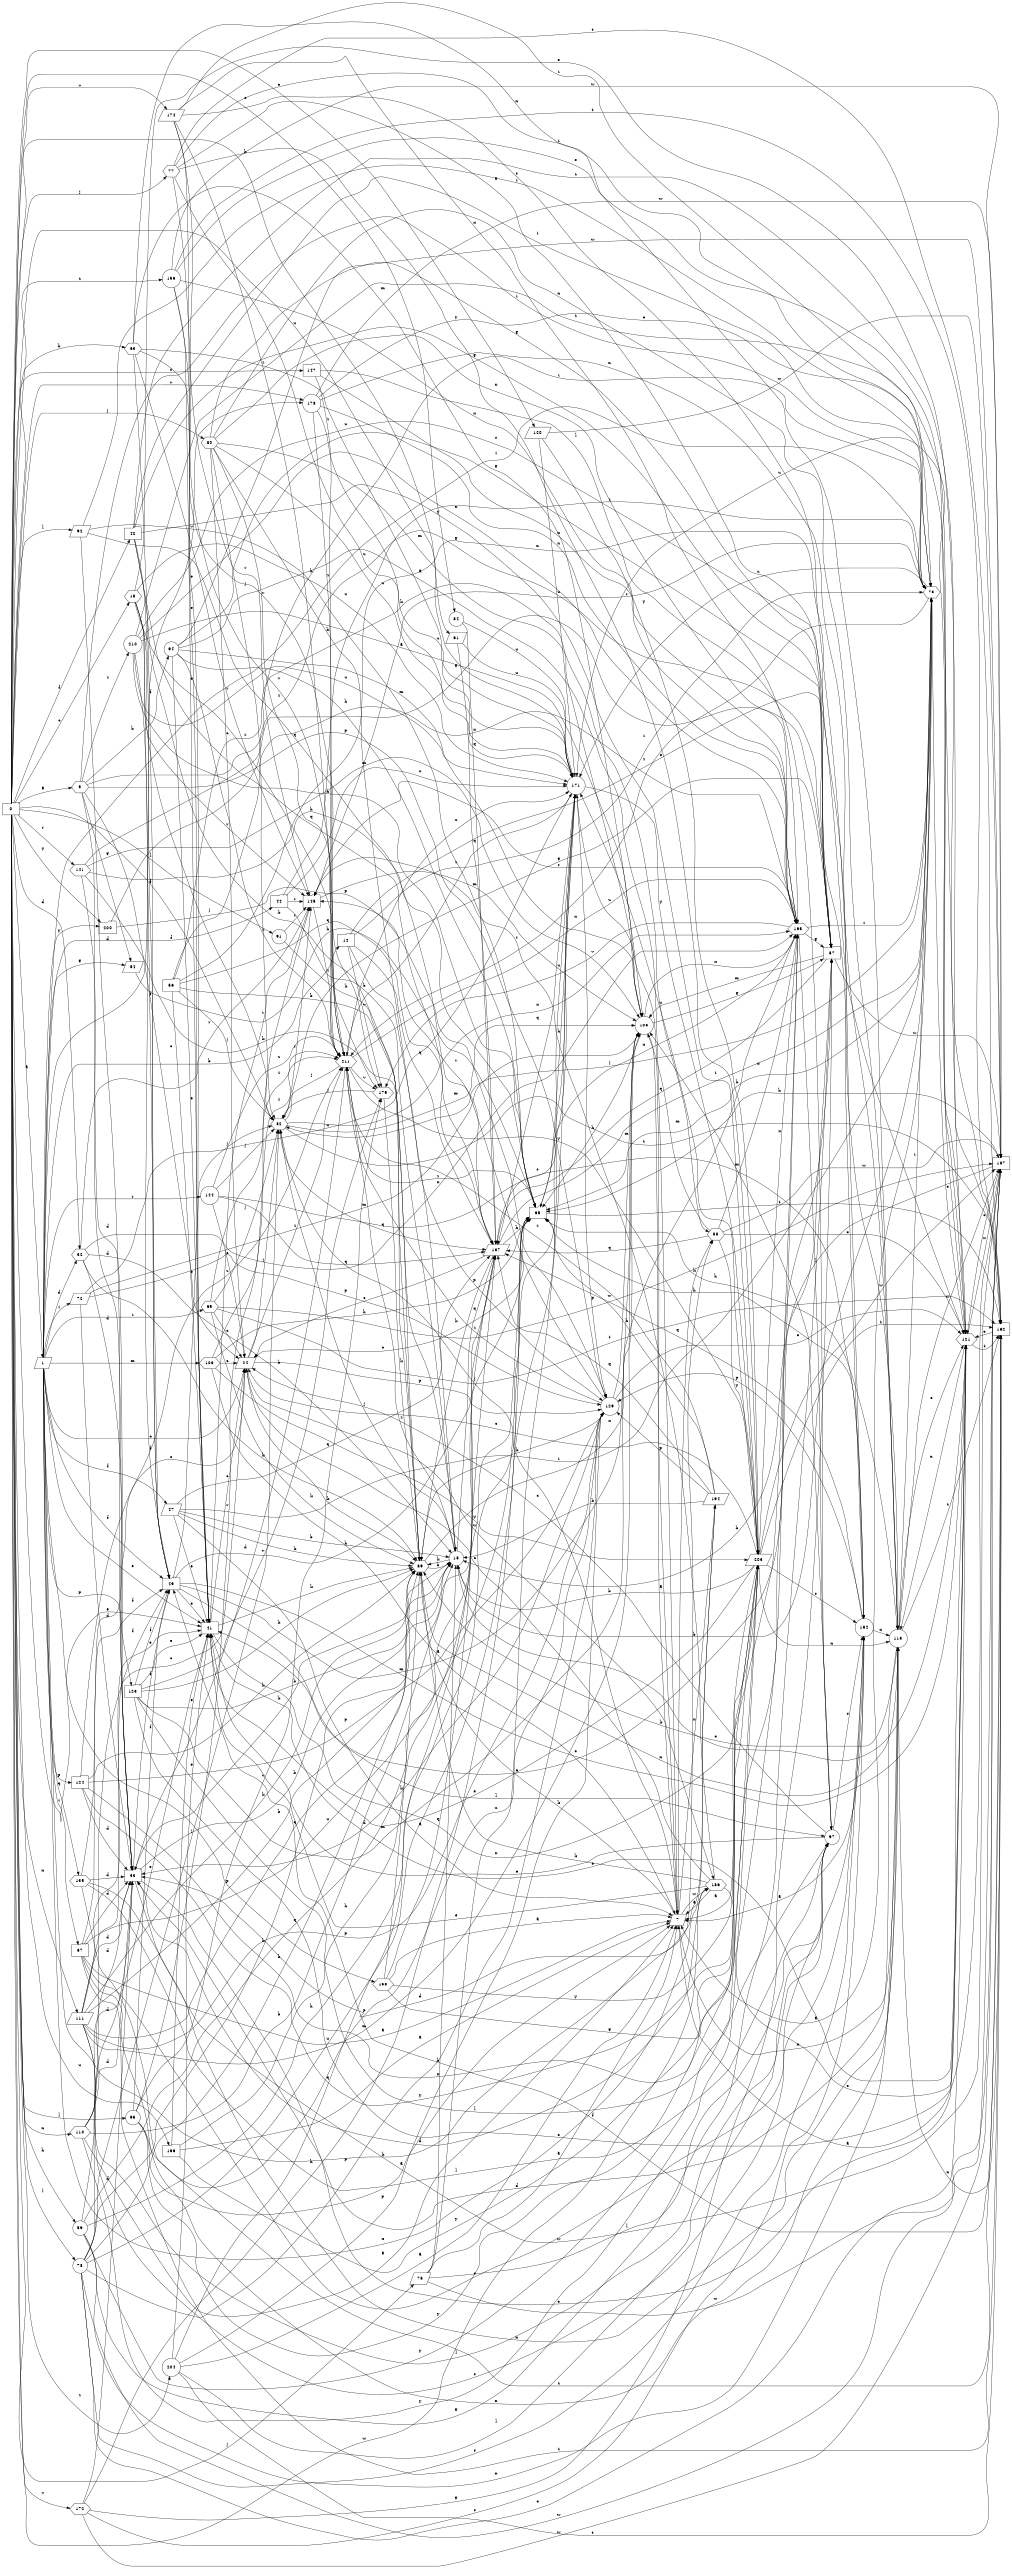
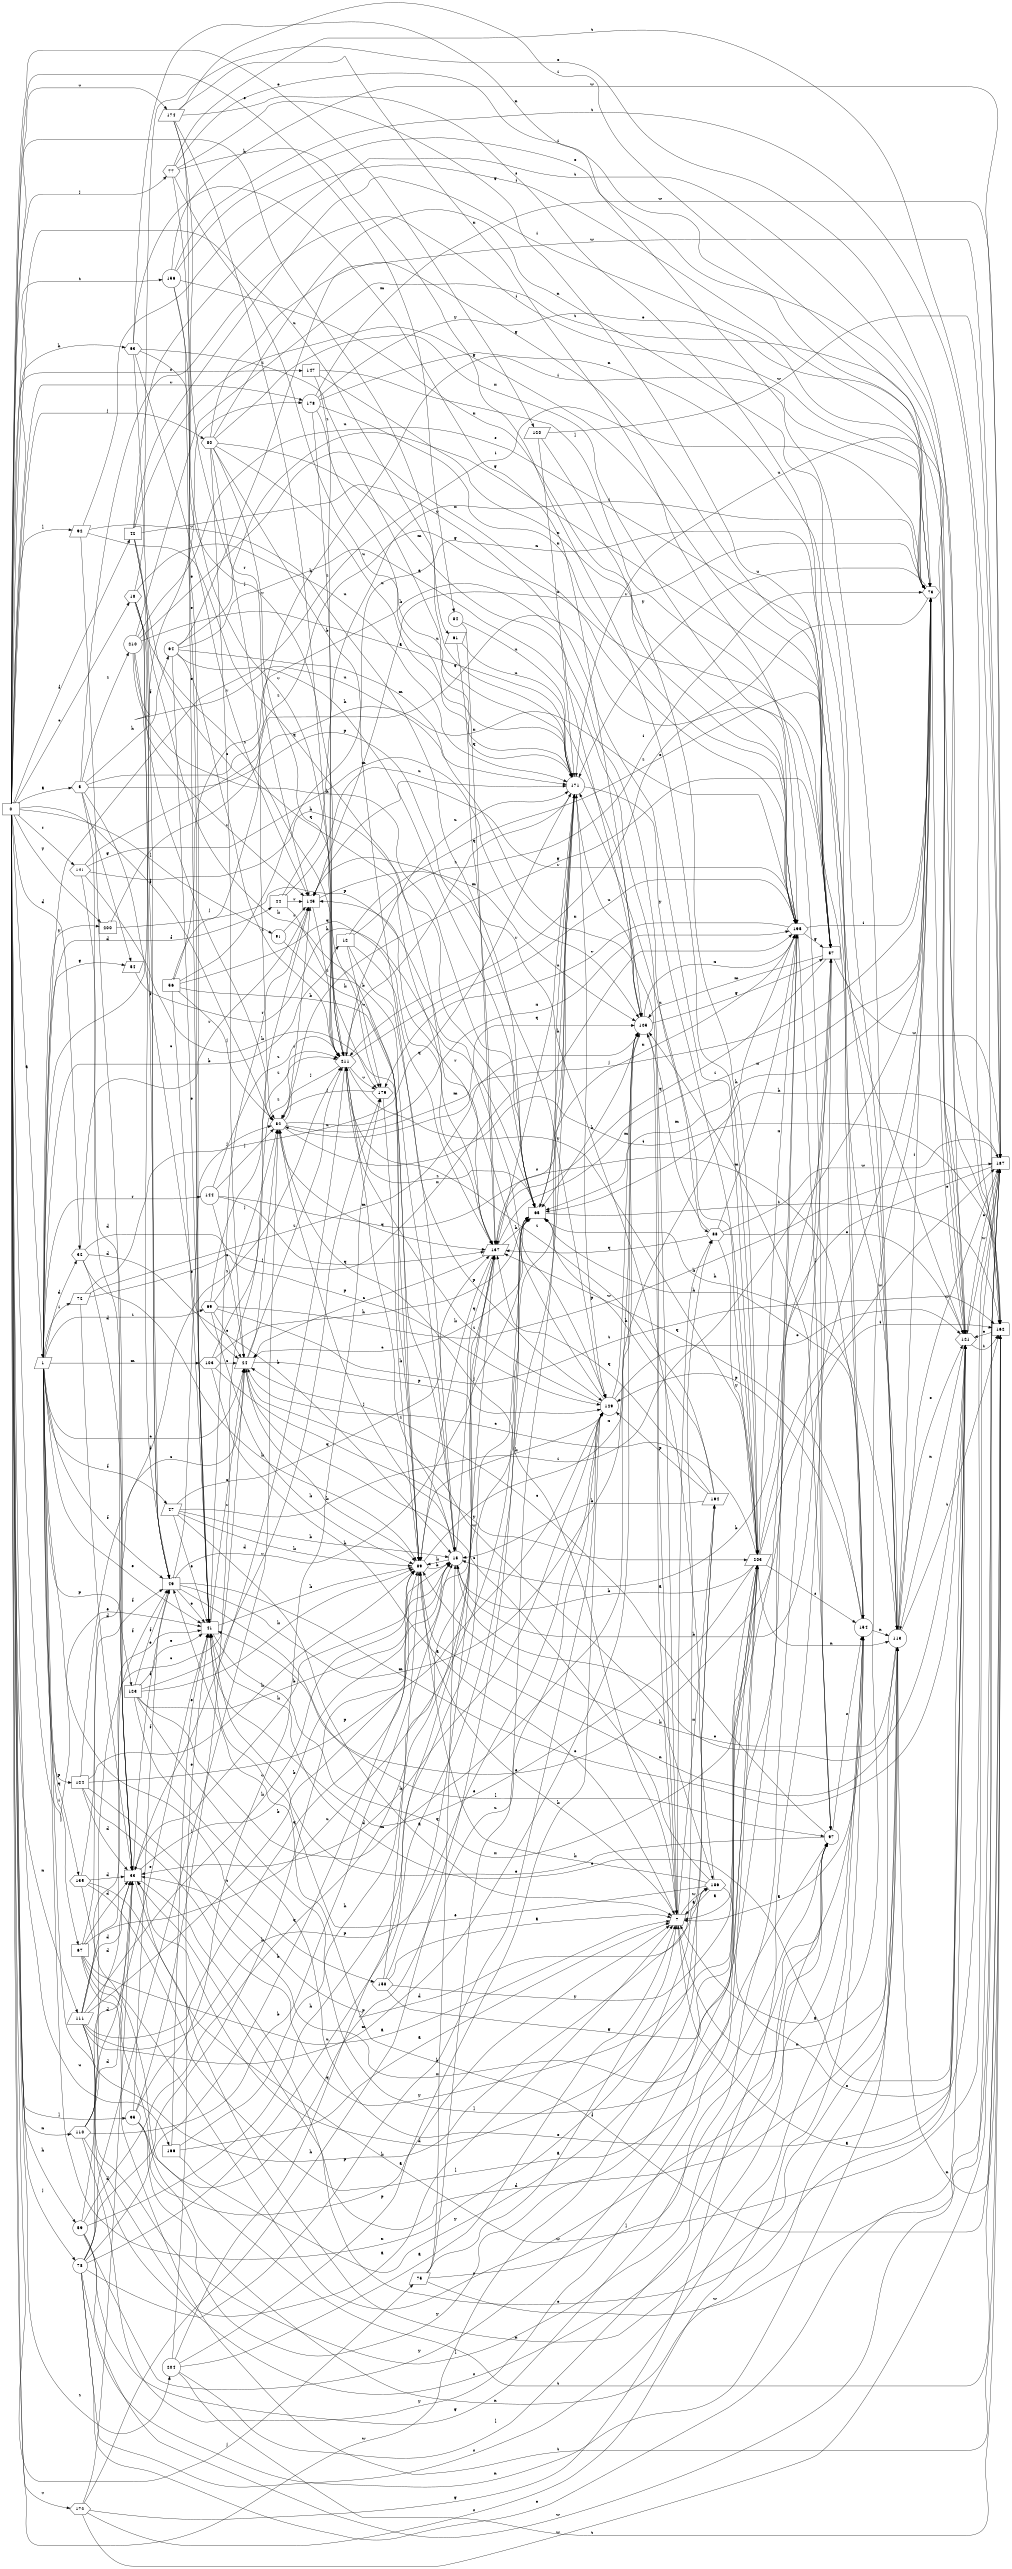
  strict digraph {
    rankdir=LR
    node [shape=hexagon]
    0 [shape=folder]
    1 [shape=parallelogram]
    5
    18
    32
    n6 [label=84 shape=circle]
    41 [shape=folder]
    42 [shape=folder]
    59 [shape=circle]
    61 [shape=parallelogram]
    63
    75 [shape=parallelogram]
    77
    78 [shape=circle]
    80
    82
    92 [shape=parallelogram]
    n18 [label=91 shape=circle]
    95 [shape=circle]
    110
    111 [shape=parallelogram]
    120 [shape=parallelogram]
    141
    147 [shape=folder]
    156 [shape=circle]
    166 [shape=folder]
    171 [shape=circle]
    172
    174 [shape=parallelogram]
    178 [shape=circle]
    186
    200 [shape=folder]
    204 [shape=circle]
    12 [shape=folder]
    24 [shape=parallelogram]
    44 [shape=folder]
    47 [shape=parallelogram]
    49 [shape=folder]
    54 [shape=parallelogram]
    67 [shape=folder]
    69
    72 [shape=parallelogram]
    73
    88
    103
    123 [shape=folder]
    124 [shape=folder]
    135
    144 [shape=circle]
    158
    194 [shape=parallelogram]
    33 [shape=folder]
    64 [shape=circle]
    129 [shape=circle]
    210 [shape=circle]
    121
    211
    145 [shape=folder]
    89
    15 [shape=circle]
    195
    137 [shape=parallelogram]
    57 [shape=folder]
    162 [shape=folder]
    203 [shape=parallelogram]
    113 [shape=circle]
    65 [shape=folder]
    179
    105 [shape=circle]
    7 [shape=parallelogram]
    97 [shape=circle]
    187 [shape=folder]
    154 [shape=circle]
    56 [shape=folder]
    0 -> 1 [label=a]
    0 -> 5 [label=a]
    0 -> 18 [label=c]
    0 -> 32 [label=d]
    0 -> n6 [label=e]
    0 -> 41 [label=e]
    0 -> 42 [label=f]
    0 -> 59 [label=h]
    0 -> 61 [label=h]
    0 -> 63 [label=h]
    0 -> 75 [label=j]
    0 -> 77 [label=j]
    0 -> 78 [label=j]
    0 -> 80 [label=j]
    0 -> 82 [label=j]
    0 -> 92 [label=l]
    0 -> n18 [label=l]
    0 -> 95 [label=l]
    0 -> 110 [label=n]
    0 -> 111 [label=n]
    0 -> 120 [label=o]
    0 -> 141 [label=r]
    0 -> 147 [label=s]
    0 -> 156 [label=t]
    0 -> 166 [label=u]
    0 -> 171 [label=u]
    0 -> 172 [label=v]
    0 -> 174 [label=v]
    0 -> 178 [label=v]
    0 -> 186 [label=w]
    0 -> 200 [label=y]
    0 -> 204 [label=z]
    1 -> 32 [label=d]
    1 -> 41 [label=e]
    1 -> 178 [label=v]
    1 -> 200 [label=y]
    1 -> 12 [label=b]
    1 -> 24 [label=c]
    1 -> 44 [label=f]
    1 -> 47 [label=f]
    1 -> 49 [label=f]
    1 -> 54 [label=g]
    1 -> 67 [label=i]
    1 -> 69 [label=i]
    1 -> 72 [label=i]
    1 -> 73 [label=i]
    1 -> 88 [label=k]
    1 -> 103 [label=m]
    1 -> 123 [label=p]
    1 -> 124 [label=p]
    1 -> 135 [label=q]
    1 -> 144 [label=r]
-   1 -> 158 [label=p]
+   1 -> 158 [label=t]
    1 -> 194 [label=x]
    5 -> 24 [label=c]
    5 -> 54 [label=g]
    5 -> 73 [label=i]
    5 -> 88 [label=k]
    5 -> 33 [label=d]
    5 -> 64 [label=h]
    5 -> 129 [label=p]
    5 -> 210 [label=z]
    18 -> 82 [label=j]
    18 -> 171 [label=u]
    18 -> 49 [label=f]
    18 -> 121 [label=o]
    18 -> 211 [label=z]
    18 -> 145 [label=r]
    32 -> 33 [label=d]
    32 -> 145 [label=r]
    32 -> 89 [label=k]
    32 -> 15 [label=b]
    32 -> 195 [label=x]
    n6 -> 171 [label=u]
    n6 -> 137 [label=q]
    41 -> 24 [label=c]
    41 -> 145 [label=r]
    41 -> 89 [label=k]
    41 -> 195 [label=x]
    42 -> 49 [label=f]
    42 -> 73 [label=i]
    42 -> 89 [label=k]
    42 -> 137 [label=q]
    42 -> 57 [label=g]
    42 -> 162 [label=t]
    42 -> 203 [label=y]
    59 -> 33 [label=d]
    59 -> 137 [label=q]
    59 -> 57 [label=g]
    59 -> 203 [label=y]
    59 -> 113 [label=n]
    59 -> 65 [label=h]
    61 -> 171 [label=u]
    61 -> 137 [label=q]
    63 -> 171 [label=u]
    63 -> 49 [label=f]
    63 -> 145 [label=r]
    63 -> 113 [label=n]
    63 -> 179 [label=v]
    63 -> 105 [label=m]
    75 -> 171 [label=u]
    75 -> 15 [label=b]
    75 -> 7 [label=a]
    75 -> 97 [label=l]
    75 -> 187 [label=w]
    77 -> 41 [label=e]
    77 -> 171 [label=u]
    77 -> 73 [label=i]
    77 -> 57 [label=g]
    77 -> 162 [label=t]
    77 -> 203 [label=y]
    78 -> 82 [label=j]
    78 -> 171 [label=u]
    78 -> 33 [label=d]
    78 -> 129 [label=p]
    78 -> 121 [label=o]
    78 -> 89 [label=k]
    78 -> 15 [label=b]
    78 -> 187 [label=w]
    78 -> 154 [label=s]
    80 -> 82 [label=j]
    80 -> 171 [label=u]
    80 -> 24 [label=c]
    80 -> 211 [label=z]
    80 -> 15 [label=b]
    80 -> 195 [label=x]
    80 -> 57 [label=g]
    80 -> 113 [label=n]
    80 -> 105 [label=m]
    82 -> 145 [label=r]
    82 -> 195 [label=x]
    82 -> 137 [label=q]
    82 -> 57 [label=g]
    82 -> 162 [label=t]
    82 -> 105 [label=m]
    92 -> 73 [label=i]
    92 -> 33 [label=d]
    92 -> 137 [label=q]
    92 -> 65 [label=h]
    n18 -> 145 [label=r]
    n18 -> 89 [label=k]
    95 -> 49 [label=f]
    95 -> 129 [label=p]
    95 -> 145 [label=r]
    95 -> 203 [label=y]
    95 -> 179 [label=v]
    95 -> 7 [label=a]
    110 -> 41 [label=e]
    110 -> 49 [label=f]
    110 -> 33 [label=d]
    110 -> 15 [label=b]
    110 -> 203 [label=y]
    110 -> 7 [label=a]
    111 -> 41 [label=e]
    111 -> 24 [label=c]
    111 -> 33 [label=d]
    111 -> 129 [label=p]
    111 -> 89 [label=k]
    111 -> 15 [label=b]
    111 -> 137 [label=q]
    111 -> 105 [label=m]
    111 -> 97 [label=l]
    111 -> 154 [label=s]
    120 -> 171 [label=u]
    120 -> 203 [label=y]
    120 -> 187 [label=w]
    141 -> 33 [label=d]
    141 -> 89 [label=k]
    141 -> 57 [label=g]
    141 -> 65 [label=h]
    141 -> 105 [label=m]
    147 -> 211 [label=z]
    147 -> 195 [label=x]
    147 -> 97 [label=l]
    156 -> 41 [label=e]
    156 -> 121 [label=o]
    156 -> 195 [label=x]
    156 -> 162 [label=t]
    156 -> 179 [label=v]
    156 -> 187 [label=w]
    166 -> 41 [label=e]
    166 -> 203 [label=y]
    166 -> 65 [label=h]
    166 -> 7 [label=a]
    171 -> 129 [label=p]
    171 -> 211 [label=z]
    171 -> 137 [label=q]
    171 -> 203 [label=y]
    171 -> 65 [label=h]
    172 -> 33 [label=d]
    172 -> 57 [label=g]
    172 -> 65 [label=h]
    172 -> 187 [label=w]
    172 -> 154 [label=s]
    174 -> 41 [label=e]
    174 -> 73 [label=i]
    174 -> 211 [label=z]
    174 -> 145 [label=r]
    174 -> 195 [label=x]
    174 -> 154 [label=s]
    178 -> 171 [label=u]
    178 -> 121 [label=o]
    178 -> 211 [label=z]
    178 -> 195 [label=x]
    178 -> 113 [label=n]
    178 -> 187 [label=w]
    186 -> 41 [label=e]
    186 -> 24 [label=c]
    186 -> 33 [label=d]
    186 -> 121 [label=o]
    186 -> 145 [label=r]
    186 -> 89 [label=k]
    186 -> 7 [label=a]
    200 -> 129 [label=p]
    200 -> 57 [label=g]
    204 -> 41 [label=e]
    204 -> 129 [label=p]
    204 -> 137 [label=q]
    204 -> 162 [label=t]
    204 -> 7 [label=a]
    204 -> 97 [label=l]
    12 -> 73 [label=i]
    12 -> 129 [label=p]
    12 -> 121 [label=o]
    12 -> 137 [label=q]
    12 -> 179 [label=v]
    24 -> 82 [label=j]
    24 -> 186 [label=w]
    24 -> 129 [label=p]
    24 -> 211 [label=z]
    24 -> 89 [label=k]
    44 -> 171 [label=u]
    44 -> 73 [label=i]
    44 -> 145 [label=r]
    44 -> 15 [label=b]
    47 -> 41 [label=e]
    47 -> 73 [label=i]
    47 -> 89 [label=k]
    47 -> 15 [label=b]
    47 -> 137 [label=q]
    47 -> 7 [label=a]
    49 -> 41 [label=e]
    49 -> 82 [label=j]
    49 -> 121 [label=o]
    49 -> 65 [label=h]
    49 -> 105 [label=m]
    49 -> 97 [label=l]
    54 -> 65 [label=h]
    67 -> 171 [label=u]
    67 -> 49 [label=f]
    67 -> 33 [label=d]
    67 -> 162 [label=t]
    67 -> 113 [label=n]
    67 -> 7 [label=a]
    67 -> 154 [label=s]
    69 -> 82 [label=j]
    69 -> 24 [label=c]
    69 -> 211 [label=z]
    69 -> 89 [label=k]
    69 -> 162 [label=t]
    69 -> 187 [label=w]
    72 -> 171 [label=u]
    72 -> 33 [label=d]
    72 -> 129 [label=p]
    72 -> 105 [label=m]
    73 -> 82 [label=j]
    73 -> 171 [label=u]
    73 -> 121 [label=o]
    73 -> 211 [label=z]
    73 -> 145 [label=r]
    73 -> 15 [label=b]
    73 -> 65 [label=h]
    73 -> 7 [label=a]
    88 -> 121 [label=o]
    88 -> 195 [label=x]
    88 -> 137 [label=q]
    88 -> 203 [label=y]
    88 -> 105 [label=m]
    88 -> 187 [label=w]
    103 -> 24 [label=c]
    103 -> 211 [label=z]
    103 -> 203 [label=y]
    103 -> 65 [label=h]
    103 -> 7 [label=a]
    123 -> 41 [label=e]
    123 -> 49 [label=f]
    123 -> 121 [label=o]
    123 -> 89 [label=k]
    123 -> 15 [label=b]
    123 -> 179 [label=v]
    123 -> 105 [label=m]
    123 -> 97 [label=l]
    124 -> 33 [label=d]
    124 -> 129 [label=p]
    124 -> 211 [label=z]
    124 -> 89 [label=k]
    124 -> 195 [label=x]
    124 -> 203 [label=y]
    135 -> 24 [label=c]
    135 -> 33 [label=d]
    135 -> 162 [label=t]
    135 -> 97 [label=l]
    135 -> 187 [label=w]
    144 -> 82 [label=j]
    144 -> 24 [label=c]
    144 -> 211 [label=z]
    144 -> 137 [label=q]
    144 -> 154 [label=s]
    158 -> 89 [label=k]
    158 -> 137 [label=q]
    158 -> 57 [label=g]
    158 -> 203 [label=y]
    158 -> 7 [label=a]
    194 -> 33 [label=d]
    194 -> 129 [label=p]
    194 -> 211 [label=z]
    194 -> 15 [label=b]
    194 -> 137 [label=q]
    194 -> 65 [label=h]
    33 -> 49 [label=f]
    33 -> 121 [label=o]
    33 -> 89 [label=k]
    33 -> 15 [label=b]
    33 -> 113 [label=n]
    64 -> 41 [label=e]
    64 -> 211 [label=z]
    64 -> 57 [label=g]
    64 -> 65 [label=h]
    64 -> 105 [label=m]
    64 -> 7 [label=a]
    64 -> 187 [label=w]
    129 -> 33 [label=d]
    129 -> 121 [label=o]
    129 -> 211 [label=z]
    129 -> 145 [label=r]
    129 -> 89 [label=k]
    129 -> 105 [label=m]
    210 -> 171 [label=u]
    210 -> 49 [label=f]
    210 -> 195 [label=x]
    210 -> 162 [label=t]
    210 -> 65 [label=h]
    210 -> 7 [label=a]
    210 -> 154 [label=s]
    121 -> 41 [label=e]
    121 -> 171 [label=u]
    121 -> 162 [label=t]
    121 -> 113 [label=n]
    121 -> 187 [label=w]
    211 -> 82 [label=j]
    211 -> 171 [label=u]
    211 -> 33 [label=d]
    211 -> 195 [label=x]
    211 -> 203 [label=y]
    211 -> 179 [label=v]
    145 -> 211 [label=z]
    145 -> 105 [label=m]
    89 -> 15 [label=b]
    89 -> 195 [label=x]
    89 -> 113 [label=n]
    15 -> 82 [label=j]
    15 -> 121 [label=o]
    15 -> 211 [label=z]
    15 -> 89 [label=k]
    15 -> 137 [label=q]
    195 -> 73 [label=i]
    195 -> 145 [label=r]
    195 -> 57 [label=g]
    195 -> 179 [label=v]
    195 -> 97 [label=l]
    137 -> 24 [label=c]
    137 -> 73 [label=i]
    137 -> 89 [label=k]
    137 -> 195 [label=x]
    137 -> 65 [label=h]
    57 -> 41 [label=e]
    57 -> 137 [label=q]
    57 -> 105 [label=m]
    57 -> 187 [label=w]
    162 -> 49 [label=f]
    162 -> 121 [label=o]
    162 -> 113 [label=n]
    203 -> 41 [label=e]
    203 -> 171 [label=u]
    203 -> 24 [label=c]
    203 -> 15 [label=b]
    203 -> 195 [label=x]
    203 -> 162 [label=t]
    203 -> 113 [label=n]
    203 -> 7 [label=a]
    203 -> 187 [label=w]
    203 -> 154 [label=s]
    113 -> 73 [label=i]
    113 -> 33 [label=d]
    113 -> 121 [label=o]
    113 -> 89 [label=k]
    113 -> 162 [label=t]
    113 -> 65 [label=h]
    113 -> 187 [label=w]
    65 -> 171 [label=u]
    65 -> 24 [label=c]
    65 -> 211 [label=z]
    65 -> 162 [label=t]
    179 -> 82 [label=j]
    179 -> 89 [label=k]
    105 -> 171 [label=u]
    105 -> 195 [label=x]
    105 -> 57 [label=g]
    105 -> 65 [label=h]
    105 -> 7 [label=a]
    7 -> 82 [label=j]
    7 -> 186 [label=w]
    7 -> 88 [label=k]
    7 -> 194 [label=x]
    7 -> 89 [label=k]
    7 -> 113 [label=n]
    97 -> 41 [label=e]
    97 -> 24 [label=c]
    97 -> 105 [label=m]
    97 -> 154 [label=s]
    187 -> 121 [label=o]
    187 -> 15 [label=b]
    187 -> 65 [label=h]
    187 -> 7 [label=a]
    154 -> 129 [label=p]
    154 -> 137 [label=q]
    154 -> 113 [label=n]
    154 -> 65 [label=h]
    154 -> 7 [label=a]
    56 -> 41 [label=e]
    56 -> 82 [label=j]
    56 -> 73 [label=i]
    56 -> 15 [label=b]
    56 -> 195 [label=x]
    56 -> 137 [label=q]
    56 -> 113 [label=n]
  }
